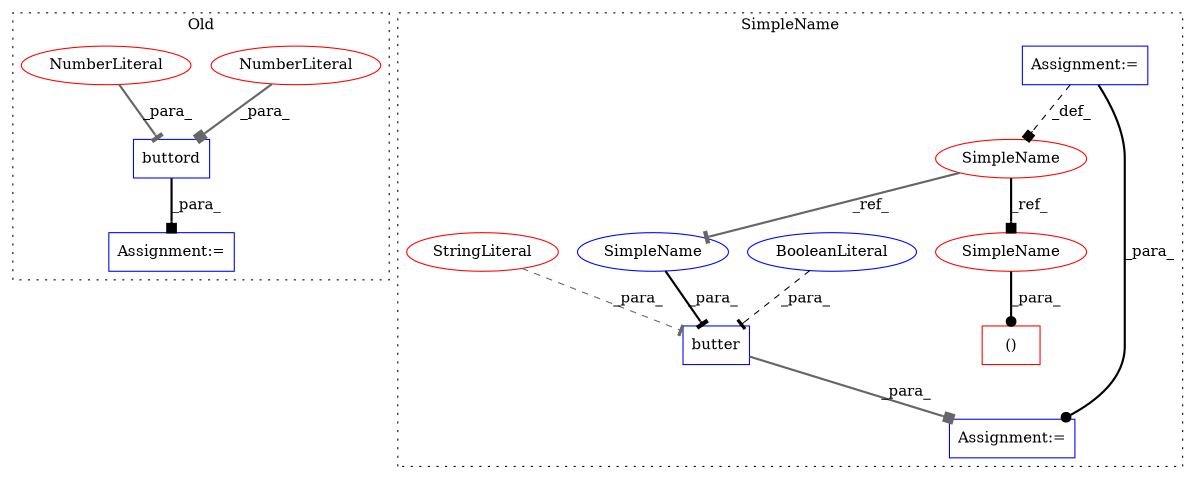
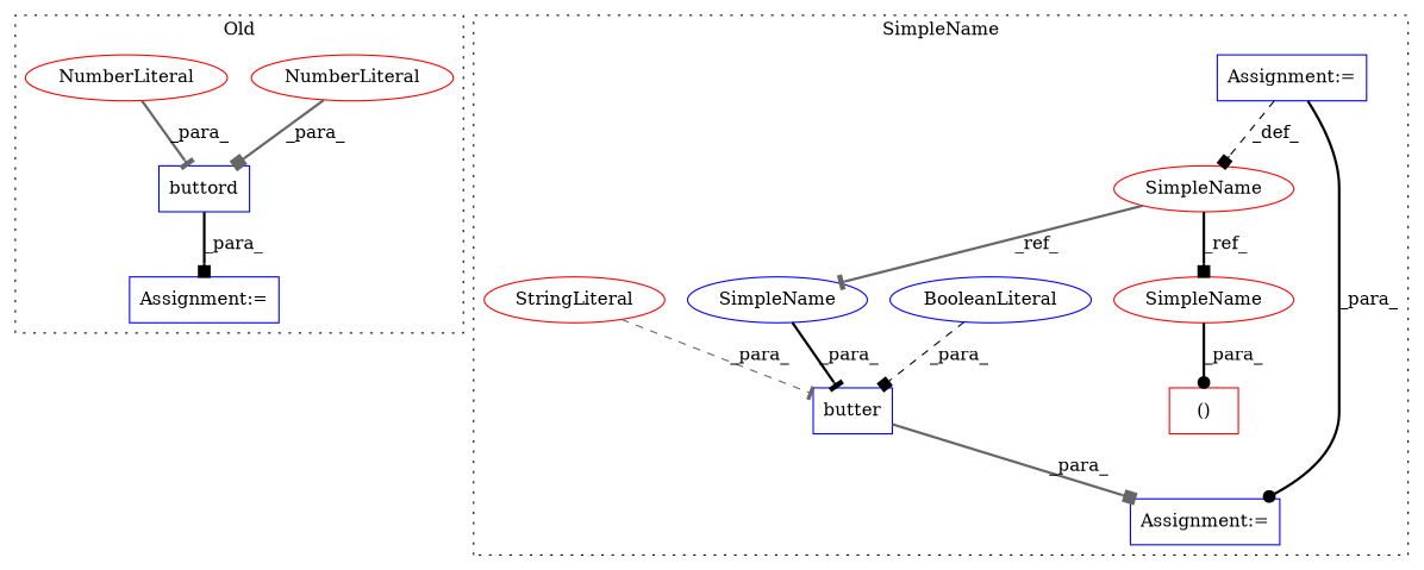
  digraph {
    node [a=7 color=blue l=1 s=6292 shape=ellipse]
    edge [arrowhead=box color=black style=bold]
    n1 [a=32 l="8,1" label=buttord s="5732,5752" shape=box]
    n2 [a=34 color=red l=3 label=NumberLiteral s=5740]
    n3 [a=34 color=red l=3 label=NumberLiteral s=5744]
    n4 [l=2 label="Assignment:=" s=5730 shape=box]
    n5 [a=32 l="7,1" label=butter s="6421,6449" shape=box]
    n6 [a=42 color=red label=SimpleName]
    n7 [a=106 color=red l=16 label="()" s=6349 shape=box]
    n8 [a=9 l=5 label=BooleanLiteral s=6444]
    n9 [label="Assignment:=" shape=box]
    n10 [l=2 label="Assignment:=" s=6419 shape=box]
    n11 [a=45 color=red l=10 label=StringLiteral s=6433]
    n12 [a=42 color=red label=SimpleName s=6349]
    n13 [a=42 label=SimpleName s=6428]
    subgraph cluster_1 {
      label=Old
      style=dotted
      n1
      n2
      n3
      n4
    }
    subgraph cluster_2 {
      label=SimpleName
      style=dotted
      n5
      n6
      n7
      n8
      n9
      n10
      n11
      n12
      n13
    }
    n1 -> n4 [label=_para_]
    n2 -> n1 [color=gray40 label=_para_]
    n3 -> n1 [arrowhead=tee color=gray40 label=_para_]
    n5 -> n10 [color=gray40 label=_para_]
    n6 -> n12 [label=_ref_]
    n6 -> n13 [arrowhead=tee color=gray40 label=_ref_]
-   n8 -> n5 [arrowhead=tee label=_para_ style=dashed]
+   n8 -> n5 [label=_para_ style=dashed]
    n9 -> n6 [label=_def_ style=dashed]
    n9 -> n10 [arrowhead=dot label=_para_]
    n11 -> n5 [arrowhead=tee color=gray40 label=_para_ style=dashed]
    n12 -> n7 [arrowhead=dot label=_para_]
    n13 -> n5 [arrowhead=tee label=_para_]
  }
